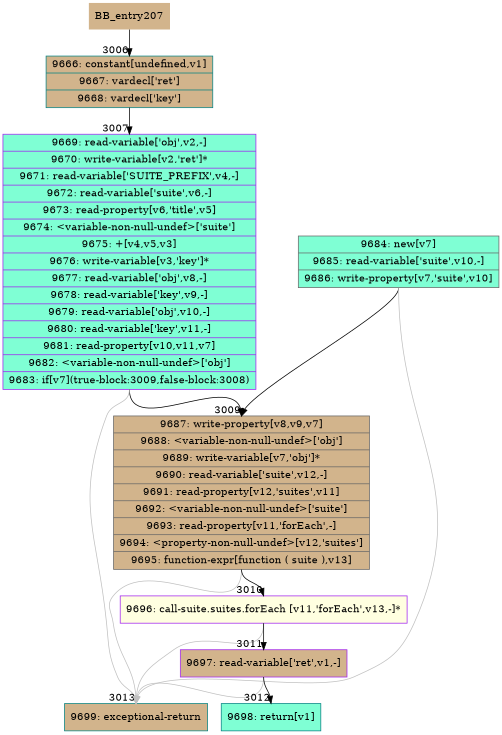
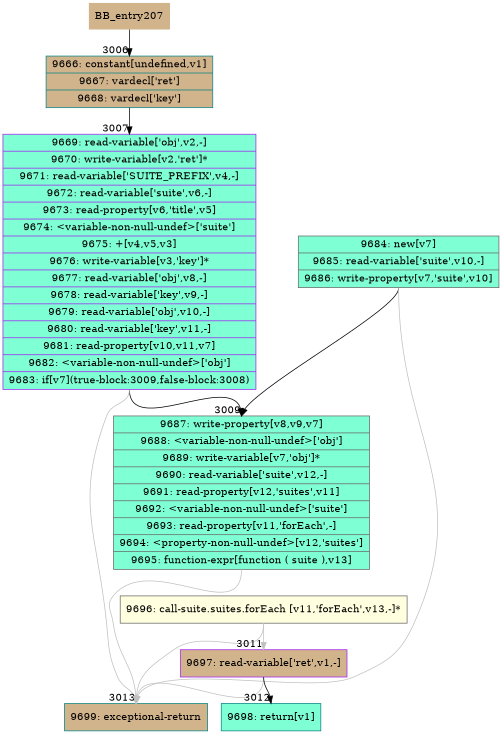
  digraph {
    fontname="DejaVu Serif"
    rankdir=TD
    node [color=teal fillcolor=tan fontname="DejaVu Serif" shape=record style=filled]
    edge [fontname="DejaVu Serif" headport=n tailport=s]
    n1 [label=BB_entry207 shape=none]
    n2 [label="{9666: constant[undefined,v1]|9667: vardecl['ret']|9668: vardecl['key']}"]
    n3 [color=purple fillcolor=aquamarine label="{9669: read-variable['obj',v2,-]|9670: write-variable[v2,'ret']*|9671: read-variable['SUITE_PREFIX',v4,-]|9672: read-variable['suite',v6,-]|9673: read-property[v6,'title',v5]|9674: \<variable-non-null-undef\>['suite']|9675: +[v4,v5,v3]|9676: write-variable[v3,'key']*|9677: read-variable['obj',v8,-]|9678: read-variable['key',v9,-]|9679: read-variable['obj',v10,-]|9680: read-variable['key',v11,-]|9681: read-property[v10,v11,v7]|9682: \<variable-non-null-undef\>['obj']|9683: if[v7](true-block:3009,false-block:3008)}"]
-   n4 [color=gray40 label="{9687: write-property[v8,v9,v7]|9688: \<variable-non-null-undef\>['obj']|9689: write-variable[v7,'obj']*|9690: read-variable['suite',v12,-]|9691: read-property[v12,'suites',v11]|9692: \<variable-non-null-undef\>['suite']|9693: read-property[v11,'forEach',-]|9694: \<property-non-null-undef\>[v12,'suites']|9695: function-expr[function ( suite ),v13]}"]
+   n4 [color=gray40 fillcolor=aquamarine label="{9687: write-property[v8,v9,v7]|9688: \<variable-non-null-undef\>['obj']|9689: write-variable[v7,'obj']*|9690: read-variable['suite',v12,-]|9691: read-property[v12,'suites',v11]|9692: \<variable-non-null-undef\>['suite']|9693: read-property[v11,'forEach',-]|9694: \<property-non-null-undef\>[v12,'suites']|9695: function-expr[function ( suite ),v13]}"]
    n5 [label="{9699: exceptional-return}"]
-   n6 [color=purple fillcolor=lightyellow label="{9696: call-suite.suites.forEach [v11,'forEach',v13,-]*}"]
+   n6 [color=gray40 fillcolor=lightyellow label="{9696: call-suite.suites.forEach [v11,'forEach',v13,-]*}"]
    n7 [color=gray40 fillcolor=aquamarine label="{9684: new[v7]|9685: read-variable['suite',v10,-]|9686: write-property[v7,'suite',v10]}"]
    n8 [color=purple label="{9697: read-variable['ret',v1,-]}"]
    n9 [fillcolor=aquamarine label="{9698: return[v1]}"]
    n1 -> n2 [headlabel="    3006"]
    n2 -> n3 [headlabel="      3007"]
    n3 -> n4 [headlabel="      3009"]
    n3 -> n5 [color=gray headlabel="      3013"]
    n4 -> n5 [color=gray]
-   n4 -> n6 [headlabel="      3010"]
    n6 -> n5 [color=gray]
-   n6 -> n8 [headlabel="      3011"]
+   n6 -> n8 [headlabel="      3011" color=gray]
    n7 -> n4
    n7 -> n5 [color=gray]
    n8 -> n5 [color=gray]
    n8 -> n9 [headlabel="      3012"]
  }
